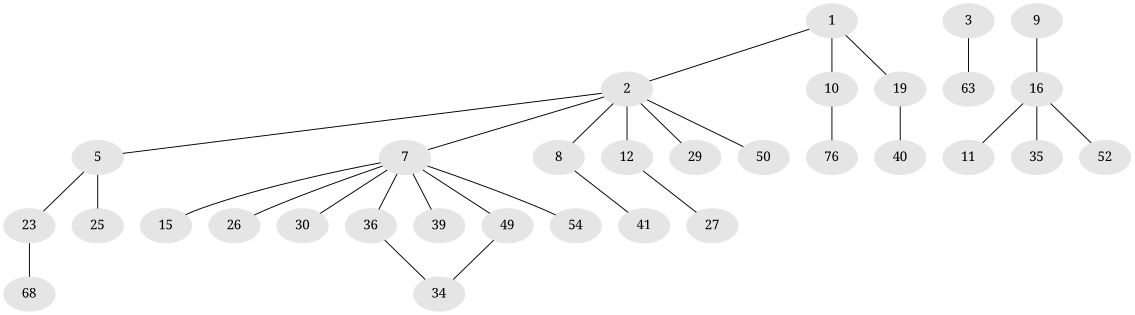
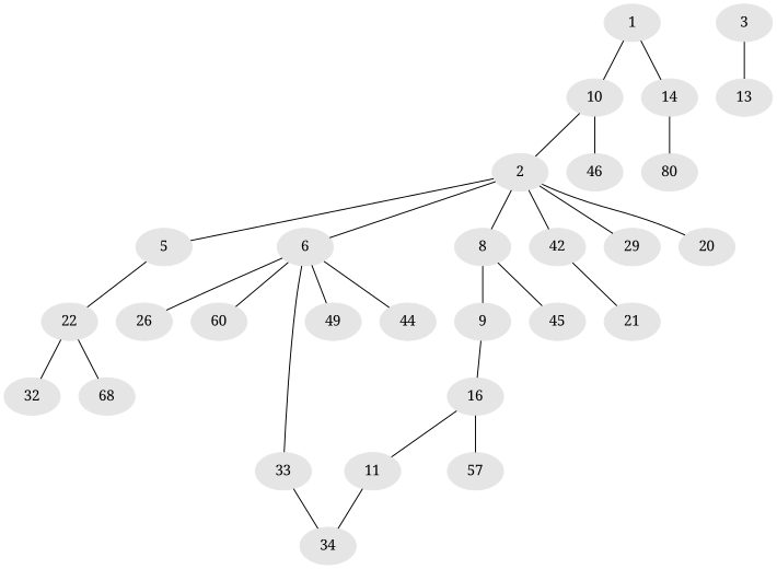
  graph {
    fontname="Noto Serif"
    node [color=gray90 fontname="Noto Serif" style=filled]
    edge [fontname="Noto Serif"]
    1 [super="+6"]
    2 [super="+4"]
    10 [super="+22"]
-   19
+   19 [label=14]
    5 [super="+14"]
-   7 [super="+11"]
+   7 [super="+11" label=6]
    8 [super="+47"]
-   12 [super="+36"]
+   12 [super="+36" label=42]
    29 [super="+42"]
-   50
-   46 [label=76]
-   40 [super="+45"]
-   13 [super="+27" label=63]
+   50 [label=20]
+   46
+   40 [super="+45" label=80]
+   13 [super="+27"]
    3
-   23 [super="+37"]
-   25 [super="+31"]
-   15
+   23 [super="+37" label=22]
    26 [super="+28"]
-   30
-   33 [label=36]
-   39
+   30 [label=60]
+   33
    49
-   44 [super="+51" label=54]
+   44 [super="+51"]
    9 [super="+17"]
-   41
-   21 [super="+48" label=27]
+   41 [label=45]
+   21 [super="+48"]
+   32
    n28 [label=68]
    34 [super="+43"]
    16 [super="+24"]
    n31 [label=11 super="+20"]
-   35
-   52
-   1 -- 2
+   52 [label=57]
+   10 -- 2
    1 -- 10
    1 -- 19
    2 -- 5
    2 -- 7
    2 -- 8
    2 -- 12
    2 -- 29
    2 -- 50
    10 -- 46
    19 -- 40
    5 -- 23
-   5 -- 25
-   7 -- 15
    7 -- 26
    7 -- 30
    7 -- 33
-   7 -- 39
    7 -- 49
    7 -- 44
+   8 -- 9
    8 -- 41
    12 -- 21
    3 -- 13
+   23 -- 32
    23 -- n28
    33 -- 34
    9 -- 16
    16 -- n31
-   16 -- 35
    16 -- 52
-   49 -- 34
+   n31 -- 34
  }
